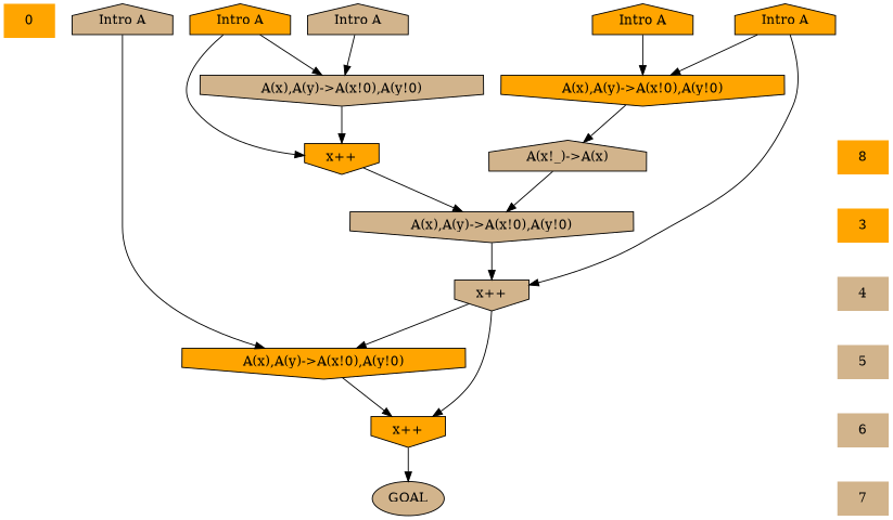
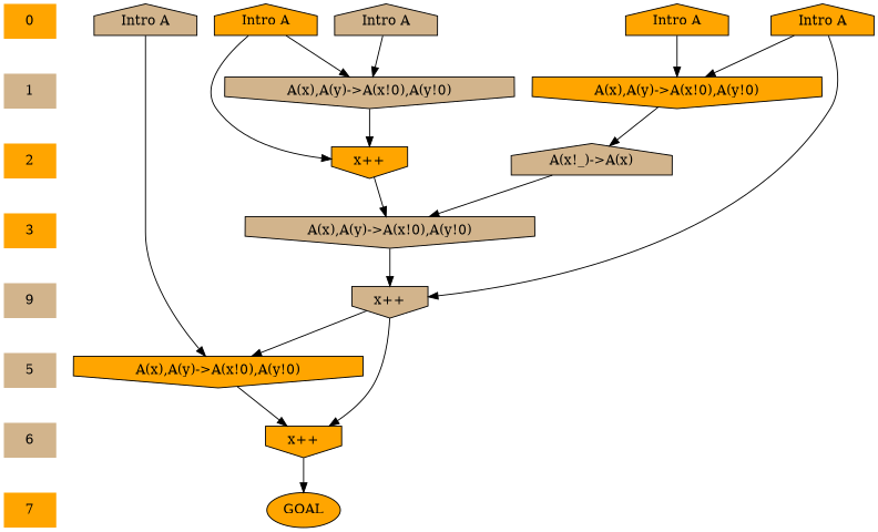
  digraph {
    ranksep=.5
    node [fillcolor=orange shape=plaintext style=filled]
    0
    n2 [label="Intro A" shape=house]
    n3 [fillcolor=tan label="Intro A" shape=house]
    n4 [label="Intro A" shape=house]
    n5 [label="Intro A" shape=house]
    n6 [fillcolor=tan label="Intro A" shape=house]
+   1 [fillcolor=tan]
    n8 [fillcolor=tan label="A(x),A(y)->A(x!0),A(y!0)" shape=invhouse]
    n9 [label="A(x),A(y)->A(x!0),A(y!0)" shape=invhouse]
-   2 [label=8]
+   2
    n11 [label="x++" shape=invhouse]
    n12 [fillcolor=tan label="A(x!_)->A(x)" shape=house]
    3
    n14 [fillcolor=tan label="A(x),A(y)->A(x!0),A(y!0)" shape=invhouse]
-   4 [fillcolor=tan]
+   4 [fillcolor=tan label=9]
    n16 [fillcolor=tan label="x++" shape=invhouse]
    5 [fillcolor=tan]
    n18 [label="A(x),A(y)->A(x!0),A(y!0)" shape=invhouse]
    6 [fillcolor=tan]
    n20 [label="x++" shape=invhouse]
-   7 [fillcolor=tan]
-   n22 [fillcolor=tan label=GOAL shape=""]
+   7
+   n22 [label=GOAL shape=""]
    subgraph sub_1 {
      rank=same
      0
      n2
      n3
      n4
      n5
      n6
    }
    subgraph sub_2 {
      rank=same
+     1
      n8
      n9
    }
    subgraph sub_3 {
      rank=same
      2
      n11
      n12
    }
    subgraph sub_4 {
      rank=same
      3
      n14
    }
    subgraph sub_5 {
      rank=same
      4
      n16
    }
    subgraph sub_6 {
      rank=same
      5
      n18
    }
    subgraph sub_7 {
      rank=same
      6
      n20
    }
    subgraph sub_8 {
      rank=same
      7
      n22
    }
+   0 -> 1 [style=invis]
    n2 -> n9
    n3 -> n18
    n4 -> n8
    n4 -> n11
    n5 -> n9
    n5 -> n16
    n6 -> n8
+   1 -> 2 [style=invis]
    n8 -> n11
    n9 -> n12
    2 -> 3 [style=invis]
    n11 -> n14
    n12 -> n14
    3 -> 4 [style=invis]
    n14 -> n16
    4 -> 5 [style=invis]
    n16 -> n18
    n16 -> n20
    5 -> 6 [style=invis]
    n18 -> n20
    6 -> 7 [style=invis]
    n20 -> n22
  }
